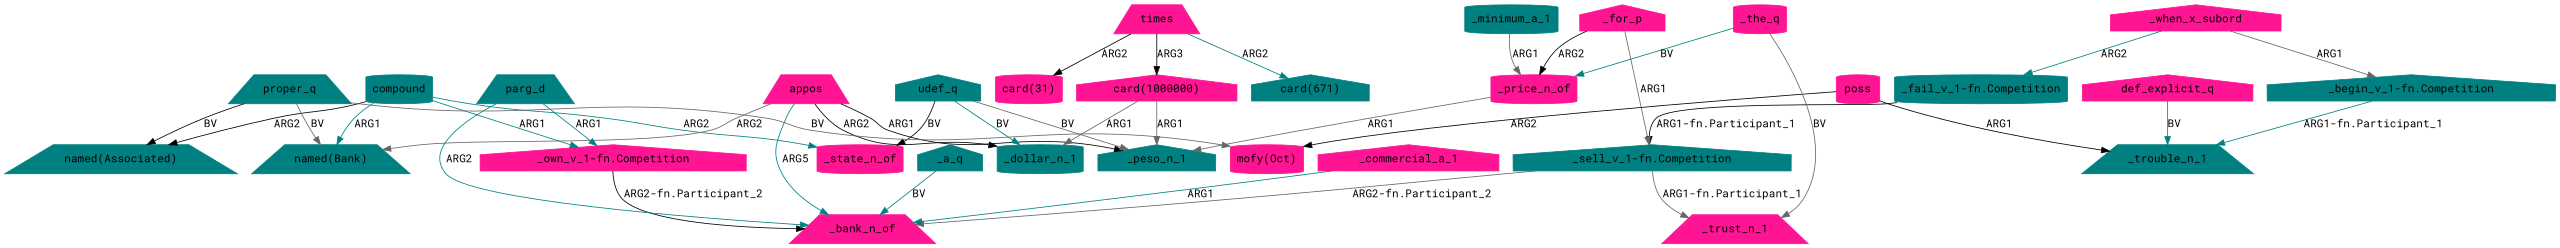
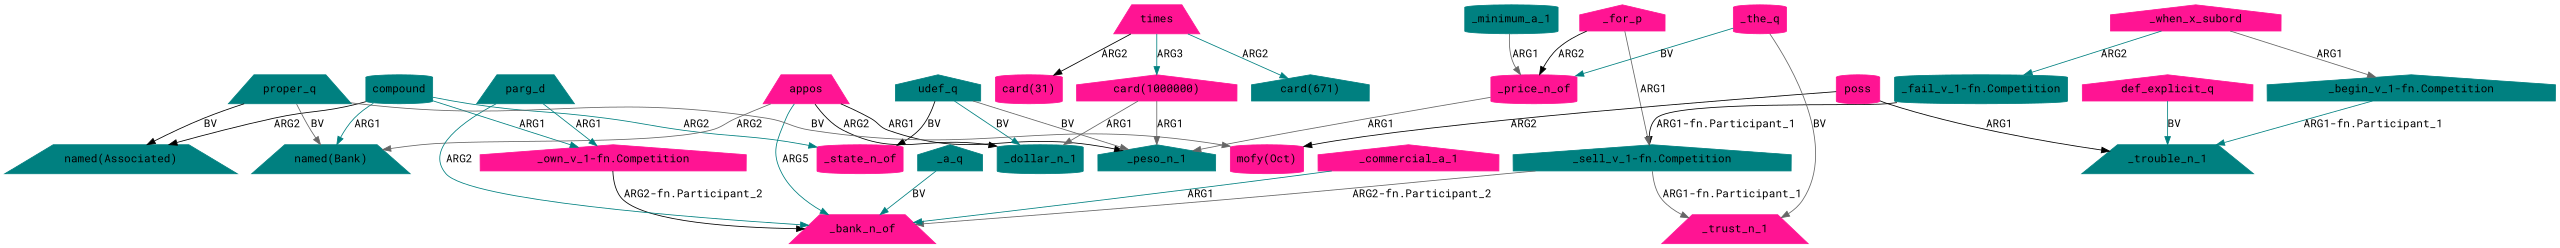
  digraph {
    fontname="Roboto Mono"
    node [color=deeppink fontname="Roboto Mono" shape=house style=filled]
    edge [color=teal fontname="Roboto Mono"]
    compound [color=teal shape=cylinder]
    "named(Associated)" [color=teal shape=trapezium]
    "_own_v_1-fn.Competition"
    "named(Bank)" [color=teal shape=trapezium]
    _state_n_of [shape=cylinder]
    _bank_n_of [shape=trapezium]
    _price_n_of [shape=cylinder]
    _peso_n_1 [color=teal]
    appos [shape=trapezium]
    _dollar_n_1 [color=teal shape=cylinder]
    "_begin_v_1-fn.Competition" [color=teal]
    _when_x_subord
    "_fail_v_1-fn.Competition" [color=teal shape=cylinder]
    _trouble_n_1 [color=teal shape=trapezium]
    "_sell_v_1-fn.Competition" [color=teal]
    parg_d [color=teal shape=trapezium]
    _trust_n_1 [shape=trapezium]
    times [shape=trapezium]
    "card(1000000)"
    "card(31)" [shape=cylinder]
    "card(671)" [color=teal]
    _for_p
    udef_q [color=teal]
    poss [shape=cylinder]
    "mofy(Oct)" [shape=cylinder]
    _the_q [shape=cylinder]
    proper_q [color=teal shape=trapezium]
    _a_q [color=teal]
    def_explicit_q
    _commercial_a_1
    _minimum_a_1 [color=teal shape=cylinder]
    compound -> "named(Associated)" [color=black label=ARG2]
    compound -> "_own_v_1-fn.Competition" [label=ARG1]
    compound -> "named(Bank)" [label=ARG1]
    compound -> _state_n_of [label=ARG2]
    "_own_v_1-fn.Competition" -> _bank_n_of [color=black label="ARG2-fn.Participant_2"]
    _price_n_of -> _peso_n_1 [color=gray40 label=ARG1]
    appos -> "named(Bank)" [color=gray40 label=ARG2]
    appos -> _bank_n_of [label=ARG5]
    appos -> _peso_n_1 [color=black label=ARG1]
    appos -> _dollar_n_1 [color=black label=ARG2]
    "_begin_v_1-fn.Competition" -> _trouble_n_1 [label="ARG1-fn.Participant_1"]
    _when_x_subord -> "_begin_v_1-fn.Competition" [color=gray40 label=ARG1]
    _when_x_subord -> "_fail_v_1-fn.Competition" [label=ARG2]
    "_fail_v_1-fn.Competition" -> "_sell_v_1-fn.Competition" [color=black label="ARG1-fn.Participant_1"]
    "_sell_v_1-fn.Competition" -> _bank_n_of [color=gray40 label="ARG2-fn.Participant_2"]
    "_sell_v_1-fn.Competition" -> _trust_n_1 [color=gray40 label="ARG1-fn.Participant_1"]
    parg_d -> "_own_v_1-fn.Competition" [label=ARG1]
    parg_d -> _bank_n_of [label=ARG2]
-   times -> "card(1000000)" [color=black label=ARG3]
+   times -> "card(1000000)" [label=ARG3]
    times -> "card(31)" [color=black label=ARG2]
    times -> "card(671)" [label=ARG2]
    "card(1000000)" -> _peso_n_1 [color=gray40 label=ARG1]
    "card(1000000)" -> _dollar_n_1 [color=gray40 label=ARG1]
    _for_p -> _price_n_of [color=black label=ARG2]
    _for_p -> "_sell_v_1-fn.Competition" [color=gray40 label=ARG1]
    udef_q -> _state_n_of [color=black label=BV]
    udef_q -> _peso_n_1 [color=gray40 label=BV]
    udef_q -> _dollar_n_1 [label=BV]
    poss -> _trouble_n_1 [color=black label=ARG1]
    poss -> "mofy(Oct)" [color=black label=ARG2]
    _the_q -> _price_n_of [label=BV]
    _the_q -> _trust_n_1 [color=gray40 label=BV]
    proper_q -> "named(Associated)" [color=black label=BV]
    proper_q -> "named(Bank)" [color=gray40 label=BV]
    proper_q -> "mofy(Oct)" [color=gray40 label=BV]
    _a_q -> _bank_n_of [label=BV]
    def_explicit_q -> _trouble_n_1 [label=BV]
    _commercial_a_1 -> _bank_n_of [label=ARG1]
    _minimum_a_1 -> _price_n_of [color=gray40 label=ARG1]
  }
